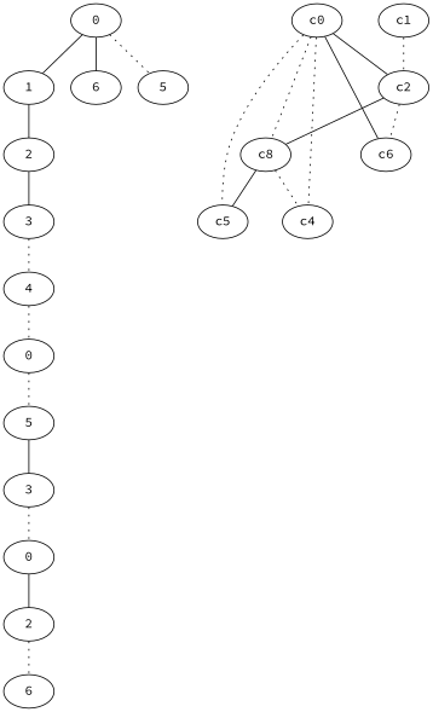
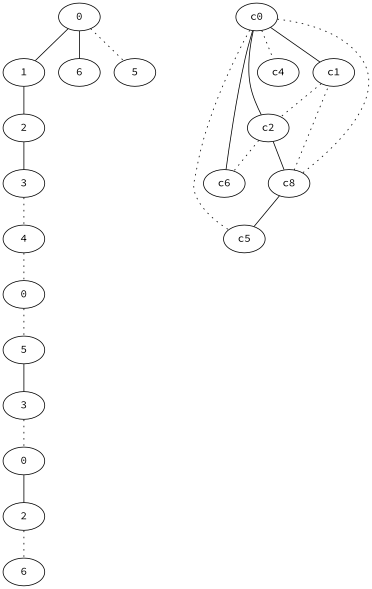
  graph {
    fontname="Source Code Pro"
    node [fontname="Source Code Pro"]
    edge [fontname="Source Code Pro" style=dotted]
    n1 [label=0]
    n2 [label=1]
    n3 [label=6]
    n4 [label=5]
    n5 [label=2]
    n6 [label=3]
    n7 [label=4]
    n8 [label=0]
    n9 [label=5]
    n10 [label=3]
    n11 [label=0]
    n12 [label=2]
    n13 [label=6]
    c0
    c1
    c2
    n17 [label=c8]
    c4
    c5
    c6
    n1 -- n2 [style=""]
    n1 -- n3 [style=""]
    n1 -- n4
    n2 -- n5 [style=""]
    n5 -- n6 [style=""]
    n6 -- n7
    n7 -- n8
    n8 -- n9
    n9 -- n10 [style=""]
    n10 -- n11
    n11 -- n12 [style=""]
    n12 -- n13
+   c0 -- c1 [style=""]
    c0 -- c2 [style=""]
    c0 -- n17
    c0 -- c4
    c0 -- c5
    c0 -- c6 [style=""]
    c1 -- c2
    c2 -- n17 [style=""]
    c2 -- c6
-   n17 -- c4
+   n17 -- c1
    n17 -- c5 [style=""]
  }
